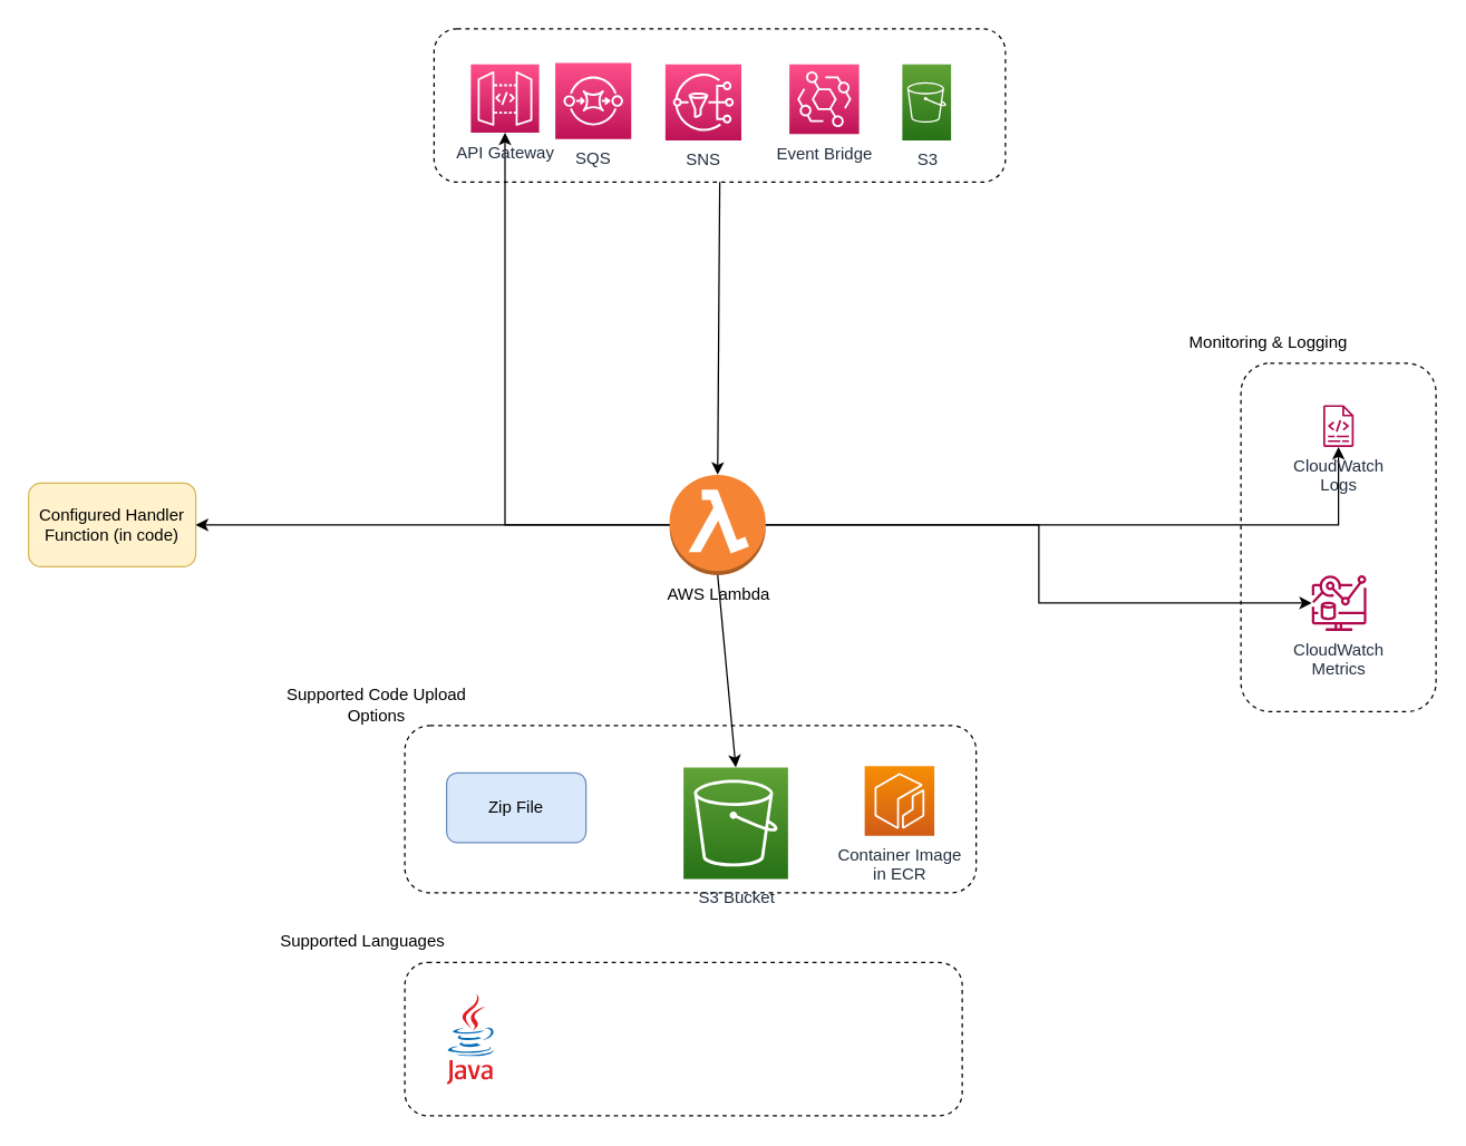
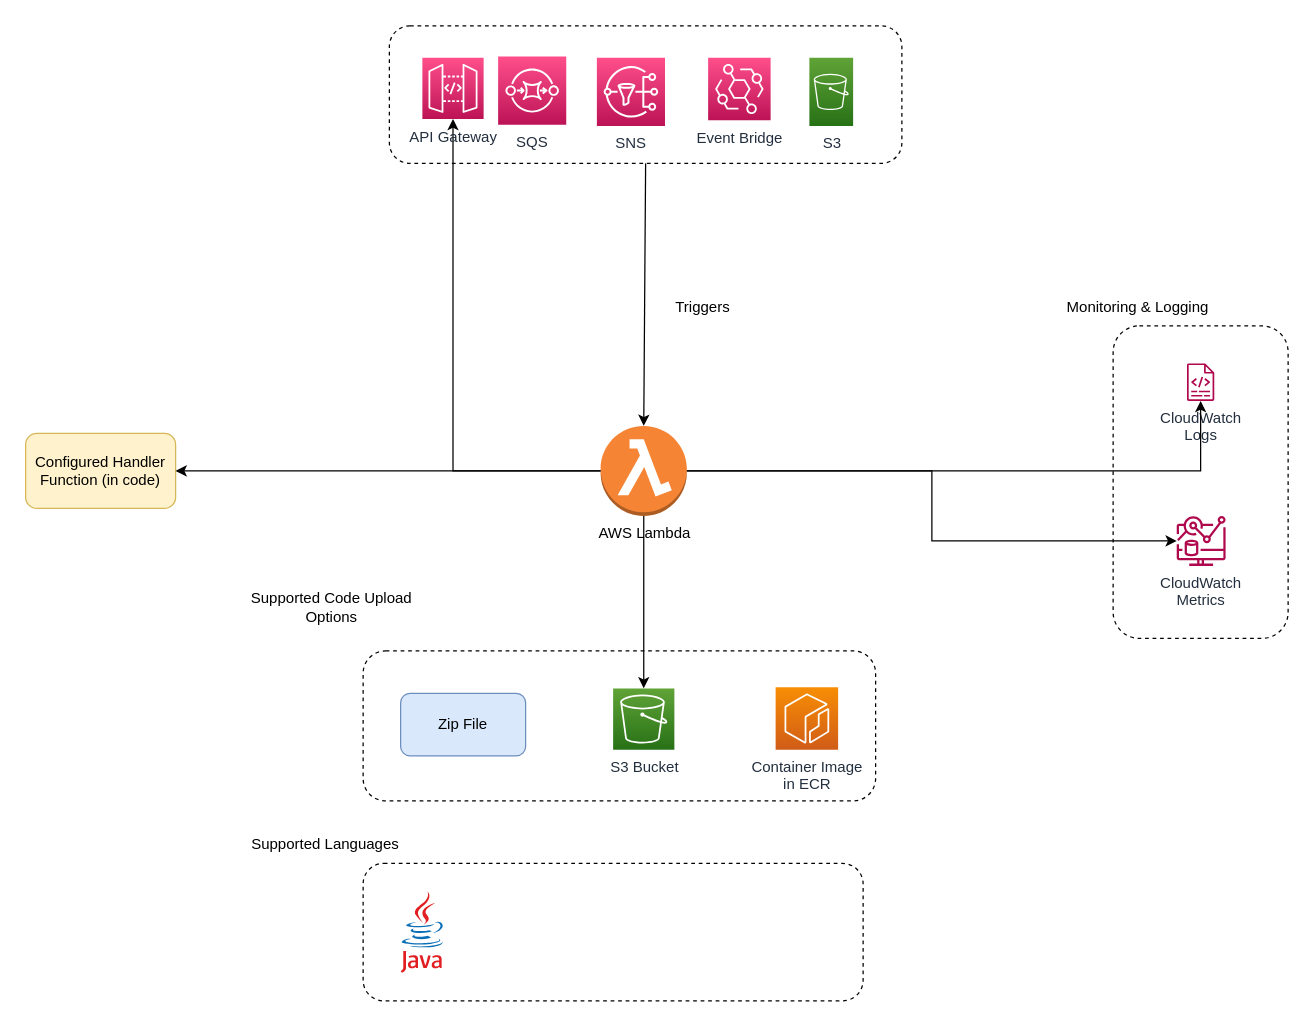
  <mxCell id="0" />
  <mxCell id="1" parent="0" />
  <mxCell id="2" value="" style="rounded=1;whiteSpace=wrap;html=1;dashed=1;" vertex="1" parent="1"><mxGeometry x="311" y="20" width="410" height="110" as="geometry" /></mxCell>
  <mxCell id="3" value="" style="rounded=1;whiteSpace=wrap;html=1;dashed=1;" parent="1" vertex="1"><mxGeometry x="290" y="690" width="400" height="110" as="geometry" /></mxCell>
  <mxCell id="4" value="AWS Lambda" style="outlineConnect=0;dashed=0;verticalLabelPosition=bottom;verticalAlign=top;align=center;html=1;shape=mxgraph.aws3.lambda_function;fillColor=#F58534;gradientColor=none;" parent="1" vertex="1"><mxGeometry x="480" y="340" width="69" height="72" as="geometry" /></mxCell>
  <mxCell id="5" value="" style="rounded=1;whiteSpace=wrap;html=1;dashed=1;" parent="1" vertex="1"><mxGeometry x="290" y="520" width="410" height="120" as="geometry" /></mxCell>
- <mxCell id="6" value="S3 Bucket" style="sketch=0;points=[[0,0,0],[0.25,0,0],[0.5,0,0],[0.75,0,0],[1,0,0],[0,1,0],[0.25,1,0],[0.5,1,0],[0.75,1,0],[1,1,0],[0,0.25,0],[0,0.5,0],[0,0.75,0],[1,0.25,0],[1,0.5,0],[1,0.75,0]];outlineConnect=0;fontColor=#232F3E;gradientColor=#60A337;gradientDirection=north;fillColor=#277116;strokeColor=#ffffff;dashed=0;verticalLabelPosition=bottom;verticalAlign=top;align=center;html=1;fontSize=12;fontStyle=0;aspect=fixed;shape=mxgraph.aws4.resourceIcon;resIcon=mxgraph.aws4.s3;" parent="1" vertex="1"><mxGeometry x="490" y="550" width="75" height="80" as="geometry" /></mxCell>
+ <mxCell id="6" value="S3 Bucket" style="sketch=0;points=[[0,0,0],[0.25,0,0],[0.5,0,0],[0.75,0,0],[1,0,0],[0,1,0],[0.25,1,0],[0.5,1,0],[0.75,1,0],[1,1,0],[0,0.25,0],[0,0.5,0],[0,0.75,0],[1,0.25,0],[1,0.5,0],[1,0.75,0]];outlineConnect=0;fontColor=#232F3E;gradientColor=#60A337;gradientDirection=north;fillColor=#277116;strokeColor=#ffffff;dashed=0;verticalLabelPosition=bottom;verticalAlign=top;align=center;html=1;fontSize=12;fontStyle=0;aspect=fixed;shape=mxgraph.aws4.resourceIcon;resIcon=mxgraph.aws4.s3;" parent="1" vertex="1"><mxGeometry x="490" y="550" width="49" height="49" as="geometry" /></mxCell>
  <mxCell id="7" value="Zip File" style="rounded=1;whiteSpace=wrap;html=1;fillColor=#dae8fc;strokeColor=#6c8ebf;" parent="1" vertex="1"><mxGeometry x="320" y="554" width="100" height="50" as="geometry" /></mxCell>
  <mxCell id="8" value="Container Image &lt;br&gt;in ECR" style="sketch=0;points=[[0,0,0],[0.25,0,0],[0.5,0,0],[0.75,0,0],[1,0,0],[0,1,0],[0.25,1,0],[0.5,1,0],[0.75,1,0],[1,1,0],[0,0.25,0],[0,0.5,0],[0,0.75,0],[1,0.25,0],[1,0.5,0],[1,0.75,0]];outlineConnect=0;fontColor=#232F3E;gradientColor=#F78E04;gradientDirection=north;fillColor=#D05C17;strokeColor=#ffffff;dashed=0;verticalLabelPosition=bottom;verticalAlign=top;align=center;html=1;fontSize=12;fontStyle=0;aspect=fixed;shape=mxgraph.aws4.resourceIcon;resIcon=mxgraph.aws4.ecr;" parent="1" vertex="1"><mxGeometry x="620" y="549" width="50" height="50" as="geometry" /></mxCell>
  <mxCell id="9" value="" style="endArrow=classic;html=1;rounded=0;exitX=0;exitY=0.5;exitDx=0;exitDy=0;exitPerimeter=0;edgeStyle=orthogonalEdgeStyle;" parent="1" source="4" target="25" edge="1"><mxGeometry width="50" height="50" relative="1" as="geometry"><mxPoint x="440" y="520" as="sourcePoint" /><mxPoint x="490" y="470" as="targetPoint" /></mxGeometry></mxCell>
  <mxCell id="10" value="" style="endArrow=classic;html=1;rounded=0;exitX=0.5;exitY=1;exitDx=0;exitDy=0;exitPerimeter=0;entryX=0.5;entryY=0;entryDx=0;entryDy=0;entryPerimeter=0;" parent="1" source="4" target="6" edge="1"><mxGeometry width="50" height="50" relative="1" as="geometry"><mxPoint x="440" y="520" as="sourcePoint" /><mxPoint x="490" y="470" as="targetPoint" /></mxGeometry></mxCell>
  <mxCell id="11" value="" style="dashed=0;outlineConnect=0;html=1;align=center;labelPosition=center;verticalLabelPosition=bottom;verticalAlign=top;shape=mxgraph.weblogos.java" parent="1" vertex="1"><mxGeometry x="320" y="712.5" width="34.4" height="65" as="geometry" /></mxCell>
- <mxCell id="12" value="Supported Code Upload Options" style="text;html=1;strokeColor=none;fillColor=none;align=center;verticalAlign=middle;whiteSpace=wrap;rounded=0;dashed=1;" parent="1" vertex="1"><mxGeometry x="200" y="490" width="140" height="30" as="geometry" /></mxCell>
+ <mxCell id="12" value="Supported Code Upload Options" style="text;html=1;strokeColor=none;fillColor=none;align=center;verticalAlign=middle;whiteSpace=wrap;rounded=0;dashed=1;" parent="1" vertex="1"><mxGeometry x="195" y="470" width="140" height="30" as="geometry" /></mxCell>
  <mxCell id="13" value="Supported Languages" style="text;html=1;strokeColor=none;fillColor=none;align=center;verticalAlign=middle;whiteSpace=wrap;rounded=0;dashed=1;" parent="1" vertex="1"><mxGeometry x="190" y="660" width="140" height="30" as="geometry" /></mxCell>
  <mxCell id="14" value="" style="shape=image;imageAspect=0;aspect=fixed;verticalLabelPosition=bottom;verticalAlign=top;dashed=1;image=https://play-lh.googleusercontent.com/edQ8_8or0qX3JymcLz5jrHskKXLGjj7b7lGYuBW-oUMmK75vspumKniy6gukdOuzbcNl;" parent="1" vertex="1"><mxGeometry x="380" y="705" width="80" height="80" as="geometry" /></mxCell>
  <mxCell id="15" value="" style="shape=image;imageAspect=0;aspect=fixed;verticalLabelPosition=bottom;verticalAlign=top;dashed=1;image=https://cdn.icon-icons.com/icons2/2699/PNG/512/python_vertical_logo_icon_168039.png;" parent="1" vertex="1"><mxGeometry x="499.81" y="717.5" width="49.19" height="55" as="geometry" /></mxCell>
  <mxCell id="16" value="" style="shape=image;imageAspect=0;aspect=fixed;verticalLabelPosition=bottom;verticalAlign=top;dashed=1;image=https://e7.pngegg.com/pngimages/540/810/png-clipart-node-js-javascript-npm-computer-icons-web-application-others-miscellaneous-text.png;" parent="1" vertex="1"><mxGeometry x="577.76" y="705" width="92.24" height="80" as="geometry" /></mxCell>
  <mxCell id="17" value="" style="rounded=1;whiteSpace=wrap;html=1;dashed=1;" parent="1" vertex="1"><mxGeometry x="890" y="260" width="140" height="250" as="geometry" /></mxCell>
  <mxCell id="18" value="CloudWatch &lt;br&gt;Logs" style="sketch=0;outlineConnect=0;fontColor=#232F3E;gradientColor=none;fillColor=#B0084D;strokeColor=none;dashed=0;verticalLabelPosition=bottom;verticalAlign=top;align=center;html=1;fontSize=12;fontStyle=0;aspect=fixed;pointerEvents=1;shape=mxgraph.aws4.logs;" parent="1" vertex="1"><mxGeometry x="939.83" y="290" width="40.34" height="30" as="geometry" /></mxCell>
  <mxCell id="19" value="" style="endArrow=classic;html=1;rounded=0;exitX=1;exitY=0.5;exitDx=0;exitDy=0;exitPerimeter=0;edgeStyle=orthogonalEdgeStyle;" parent="1" source="4" target="18" edge="1"><mxGeometry width="50" height="50" relative="1" as="geometry"><mxPoint x="650" y="520" as="sourcePoint" /><mxPoint x="700" y="470" as="targetPoint" /></mxGeometry></mxCell>
  <mxCell id="20" value="Monitoring &amp;amp; Logging" style="text;html=1;strokeColor=none;fillColor=none;align=center;verticalAlign=middle;whiteSpace=wrap;rounded=0;dashed=1;" parent="1" vertex="1"><mxGeometry x="850" y="230" width="120" height="30" as="geometry" /></mxCell>
  <mxCell id="21" value="CloudWatch &lt;br&gt;Metrics" style="sketch=0;outlineConnect=0;fontColor=#232F3E;gradientColor=none;fillColor=#B0084D;strokeColor=none;dashed=0;verticalLabelPosition=bottom;verticalAlign=top;align=center;html=1;fontSize=12;fontStyle=0;aspect=fixed;pointerEvents=1;shape=mxgraph.aws4.cloudwatch_metrics_insights;" parent="1" vertex="1"><mxGeometry x="940.68" y="412" width="39.49" height="40" as="geometry" /></mxCell>
  <mxCell id="22" value="" style="endArrow=classic;html=1;rounded=0;exitX=1;exitY=0.5;exitDx=0;exitDy=0;exitPerimeter=0;edgeStyle=orthogonalEdgeStyle;" parent="1" source="4" target="21" edge="1"><mxGeometry width="50" height="50" relative="1" as="geometry"><mxPoint x="650" y="520" as="sourcePoint" /><mxPoint x="700" y="470" as="targetPoint" /></mxGeometry></mxCell>
  <mxCell id="23" value="Configured Handler Function (in code)" style="rounded=1;whiteSpace=wrap;html=1;fillColor=#fff2cc;strokeColor=#d6b656;" parent="1" vertex="1"><mxGeometry x="20" y="346" width="120" height="60" as="geometry" /></mxCell>
  <mxCell id="24" value="" style="endArrow=classic;html=1;rounded=0;" parent="1" source="4" target="23" edge="1"><mxGeometry width="50" height="50" relative="1" as="geometry"><mxPoint x="330" y="510" as="sourcePoint" /><mxPoint x="380" y="460" as="targetPoint" /></mxGeometry></mxCell>
  <mxCell id="25" value="API Gateway" style="sketch=0;points=[[0,0,0],[0.25,0,0],[0.5,0,0],[0.75,0,0],[1,0,0],[0,1,0],[0.25,1,0],[0.5,1,0],[0.75,1,0],[1,1,0],[0,0.25,0],[0,0.5,0],[0,0.75,0],[1,0.25,0],[1,0.5,0],[1,0.75,0]];outlineConnect=0;fontColor=#232F3E;gradientColor=#FF4F8B;gradientDirection=north;fillColor=#BC1356;strokeColor=#ffffff;dashed=0;verticalLabelPosition=bottom;verticalAlign=top;align=center;html=1;fontSize=12;fontStyle=0;aspect=fixed;shape=mxgraph.aws4.resourceIcon;resIcon=mxgraph.aws4.api_gateway;" vertex="1" parent="1"><mxGeometry x="337.4" y="45.5" width="49" height="49" as="geometry" /></mxCell>
  <mxCell id="26" value="SQS" style="sketch=0;points=[[0,0,0],[0.25,0,0],[0.5,0,0],[0.75,0,0],[1,0,0],[0,1,0],[0.25,1,0],[0.5,1,0],[0.75,1,0],[1,1,0],[0,0.25,0],[0,0.5,0],[0,0.75,0],[1,0.25,0],[1,0.5,0],[1,0.75,0]];outlineConnect=0;fontColor=#232F3E;gradientColor=#FF4F8B;gradientDirection=north;fillColor=#BC1356;strokeColor=#ffffff;dashed=0;verticalLabelPosition=bottom;verticalAlign=top;align=center;html=1;fontSize=12;fontStyle=0;aspect=fixed;shape=mxgraph.aws4.resourceIcon;resIcon=mxgraph.aws4.sqs;" vertex="1" parent="1"><mxGeometry x="398" y="44.5" width="54.5" height="54.5" as="geometry" /></mxCell>
  <mxCell id="27" value="SNS" style="sketch=0;points=[[0,0,0],[0.25,0,0],[0.5,0,0],[0.75,0,0],[1,0,0],[0,1,0],[0.25,1,0],[0.5,1,0],[0.75,1,0],[1,1,0],[0,0.25,0],[0,0.5,0],[0,0.75,0],[1,0.25,0],[1,0.5,0],[1,0.75,0]];outlineConnect=0;fontColor=#232F3E;gradientColor=#FF4F8B;gradientDirection=north;fillColor=#BC1356;strokeColor=#ffffff;dashed=0;verticalLabelPosition=bottom;verticalAlign=top;align=center;html=1;fontSize=12;fontStyle=0;aspect=fixed;shape=mxgraph.aws4.resourceIcon;resIcon=mxgraph.aws4.sns;" vertex="1" parent="1"><mxGeometry x="477" y="45.5" width="54.5" height="54.5" as="geometry" /></mxCell>
  <mxCell id="28" value="Event Bridge" style="sketch=0;points=[[0,0,0],[0.25,0,0],[0.5,0,0],[0.75,0,0],[1,0,0],[0,1,0],[0.25,1,0],[0.5,1,0],[0.75,1,0],[1,1,0],[0,0.25,0],[0,0.5,0],[0,0.75,0],[1,0.25,0],[1,0.5,0],[1,0.75,0]];outlineConnect=0;fontColor=#232F3E;gradientColor=#FF4F8B;gradientDirection=north;fillColor=#BC1356;strokeColor=#ffffff;dashed=0;verticalLabelPosition=bottom;verticalAlign=top;align=center;html=1;fontSize=12;fontStyle=0;aspect=fixed;shape=mxgraph.aws4.resourceIcon;resIcon=mxgraph.aws4.eventbridge;" vertex="1" parent="1"><mxGeometry x="566" y="45.5" width="50" height="50" as="geometry" /></mxCell>
  <mxCell id="29" value="S3" style="sketch=0;points=[[0,0,0],[0.25,0,0],[0.5,0,0],[0.75,0,0],[1,0,0],[0,1,0],[0.25,1,0],[0.5,1,0],[0.75,1,0],[1,1,0],[0,0.25,0],[0,0.5,0],[0,0.75,0],[1,0.25,0],[1,0.5,0],[1,0.75,0]];outlineConnect=0;fontColor=#232F3E;gradientColor=#60A337;gradientDirection=north;fillColor=#277116;strokeColor=#ffffff;dashed=0;verticalLabelPosition=bottom;verticalAlign=top;align=center;html=1;fontSize=12;fontStyle=0;aspect=fixed;shape=mxgraph.aws4.resourceIcon;resIcon=mxgraph.aws4.s3;" vertex="1" parent="1"><mxGeometry x="647" y="45.5" width="35" height="54.5" as="geometry" /></mxCell>
  <mxCell id="30" value="" style="endArrow=classic;html=1;rounded=0;exitX=0.5;exitY=1;exitDx=0;exitDy=0;entryX=0.5;entryY=0;entryDx=0;entryDy=0;entryPerimeter=0;" edge="1" parent="1" source="2" target="4"><mxGeometry width="50" height="50" relative="1" as="geometry"><mxPoint x="500" y="250" as="sourcePoint" /><mxPoint x="550" as="targetPoint" y="200" /></mxGeometry></mxCell>
+ <mxCell id="31" value="Triggers" style="text;html=1;strokeColor=none;fillColor=none;align=center;verticalAlign=middle;whiteSpace=wrap;rounded=0;" vertex="1" parent="1"><mxGeometry x="531.5" y="230" width="60" height="30" as="geometry" /></mxCell>
